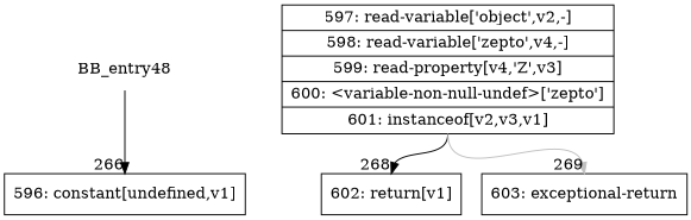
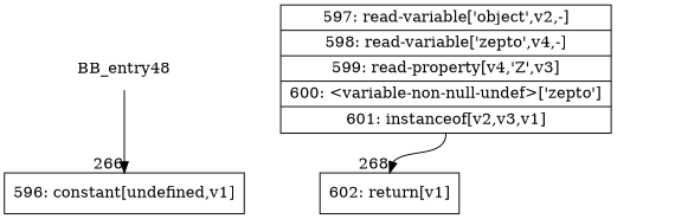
  digraph {
    rankdir=TD
    node [shape=record]
    edge [headport=n tailport=s]
    n1 [label=BB_entry48 shape=none]
    n2 [label="{596: constant[undefined,v1]}"]
    n3 [label="{597: read-variable['object',v2,-]|598: read-variable['zepto',v4,-]|599: read-property[v4,'Z',v3]|600: \<variable-non-null-undef\>['zepto']|601: instanceof[v2,v3,v1]}"]
    n4 [label="{602: return[v1]}"]
-   n5 [label="{603: exceptional-return}"]
    n1 -> n2 [headlabel="    266"]
    n3 -> n4 [headlabel="      268"]
-   n3 -> n5 [color=gray headlabel="      269"]
  }
